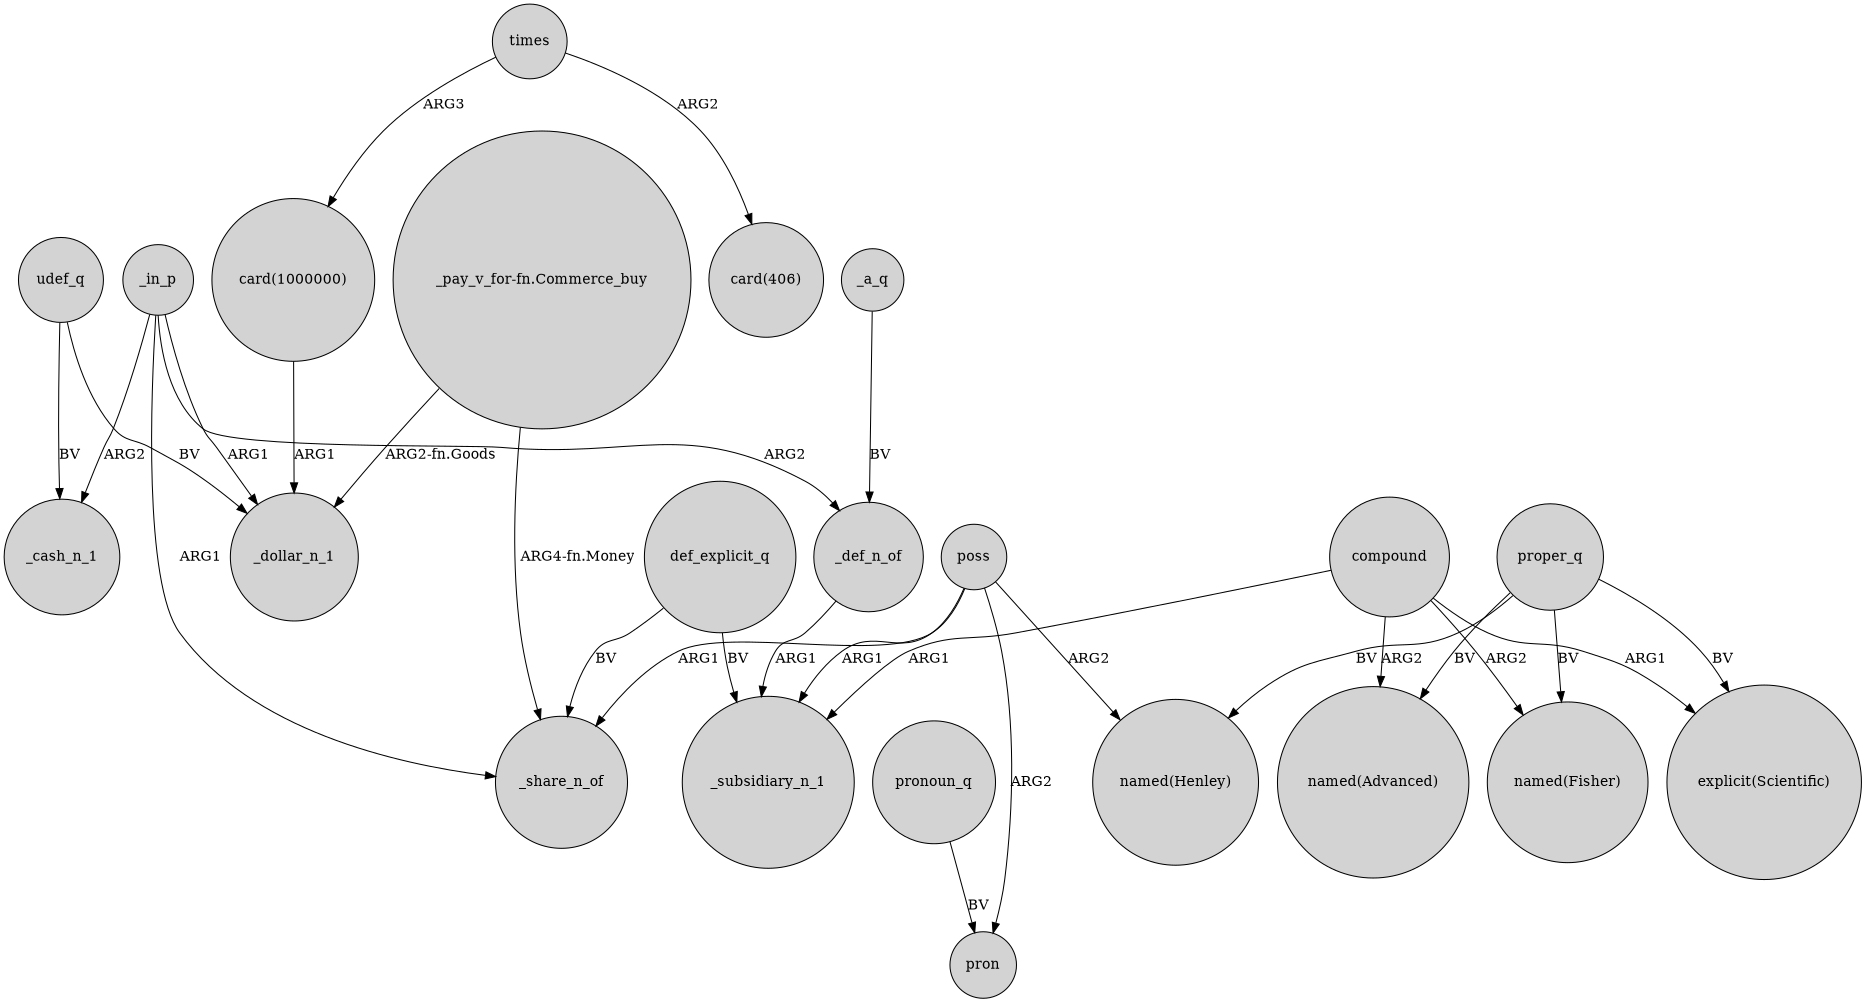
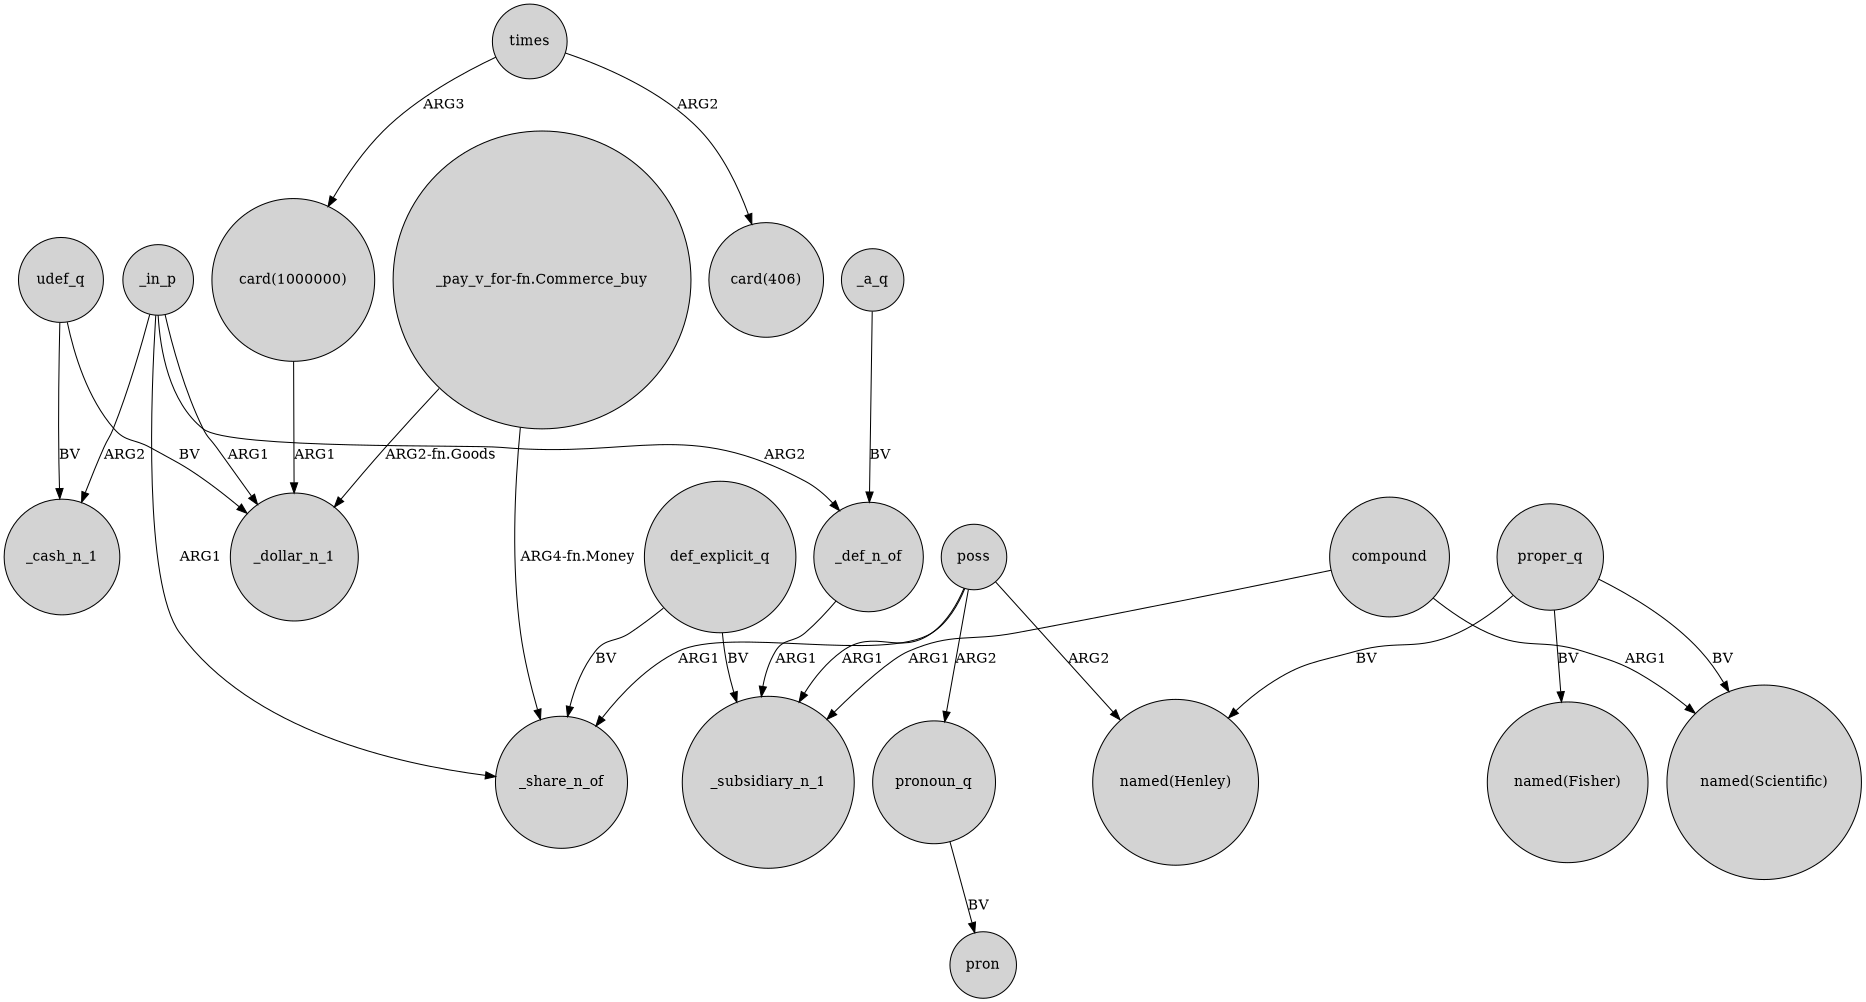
  digraph {
    node [shape=circle style=filled]
    udef_q
    _cash_n_1
    _dollar_n_1
    poss
    "named(Henley)"
    _share_n_of
    pron
    _subsidiary_n_1
    _in_p
    n10 [label=_def_n_of]
    proper_q
-   "named(Scientific)" [label="explicit(Scientific)"]
-   "named(Advanced)"
+   "named(Scientific)"
    "named(Fisher)"
    times
    "card(1000000)"
    n17 [label="card(406)"]
    def_explicit_q
    pronoun_q
    compound
    "_pay_v_for-fn.Commerce_buy"
    _a_q
    udef_q -> _cash_n_1 [label=BV]
    udef_q -> _dollar_n_1 [label=BV]
    poss -> "named(Henley)" [label=ARG2]
    poss -> _share_n_of [label=ARG1]
-   poss -> pron [label=ARG2]
+   poss -> pronoun_q [label=ARG2]
    poss -> _subsidiary_n_1 [label=ARG1]
    _in_p -> _cash_n_1 [label=ARG2]
    _in_p -> _dollar_n_1 [label=ARG1]
    _in_p -> _share_n_of [label=ARG1]
    _in_p -> n10 [label=ARG2]
    n10 -> _subsidiary_n_1 [label=ARG1]
    proper_q -> "named(Henley)" [label=BV]
    proper_q -> "named(Scientific)" [label=BV]
-   proper_q -> "named(Advanced)" [label=BV]
    proper_q -> "named(Fisher)" [label=BV]
    times -> "card(1000000)" [label=ARG3]
    times -> n17 [label=ARG2]
    "card(1000000)" -> _dollar_n_1 [label=ARG1]
    def_explicit_q -> _share_n_of [label=BV]
    def_explicit_q -> _subsidiary_n_1 [label=BV]
    pronoun_q -> pron [label=BV]
    compound -> _subsidiary_n_1 [label=ARG1]
    compound -> "named(Scientific)" [label=ARG1]
-   compound -> "named(Advanced)" [label=ARG2]
-   compound -> "named(Fisher)" [label=ARG2]
    "_pay_v_for-fn.Commerce_buy" -> _dollar_n_1 [label="ARG2-fn.Goods"]
    "_pay_v_for-fn.Commerce_buy" -> _share_n_of [label="ARG4-fn.Money"]
    _a_q -> n10 [label=BV]
  }
